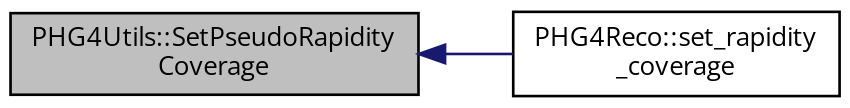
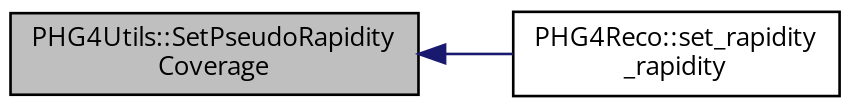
  digraph {
    rankdir=LR
    fontname="Open Sans"
    node [color=black fontname="Open Sans" fontsize=10 shape=record]
    n1 [fillcolor=grey75 fontcolor=black height=0.2 label="PHG4Utils::SetPseudoRapidity\lCoverage" style=filled width=0.4]
-   n2 [height=0.2 label="PHG4Reco::set_rapidity\l_coverage" width=0.4]
+   n2 [height=0.2 label="PHG4Reco::set_rapidity\l_rapidity" width=0.4]
    n1 -> n2 [color=midnightblue dir=back fontname="Open Sans" fontsize=10 labelfontname=FreeSans labelfontsize=10 style=solid]
  }
